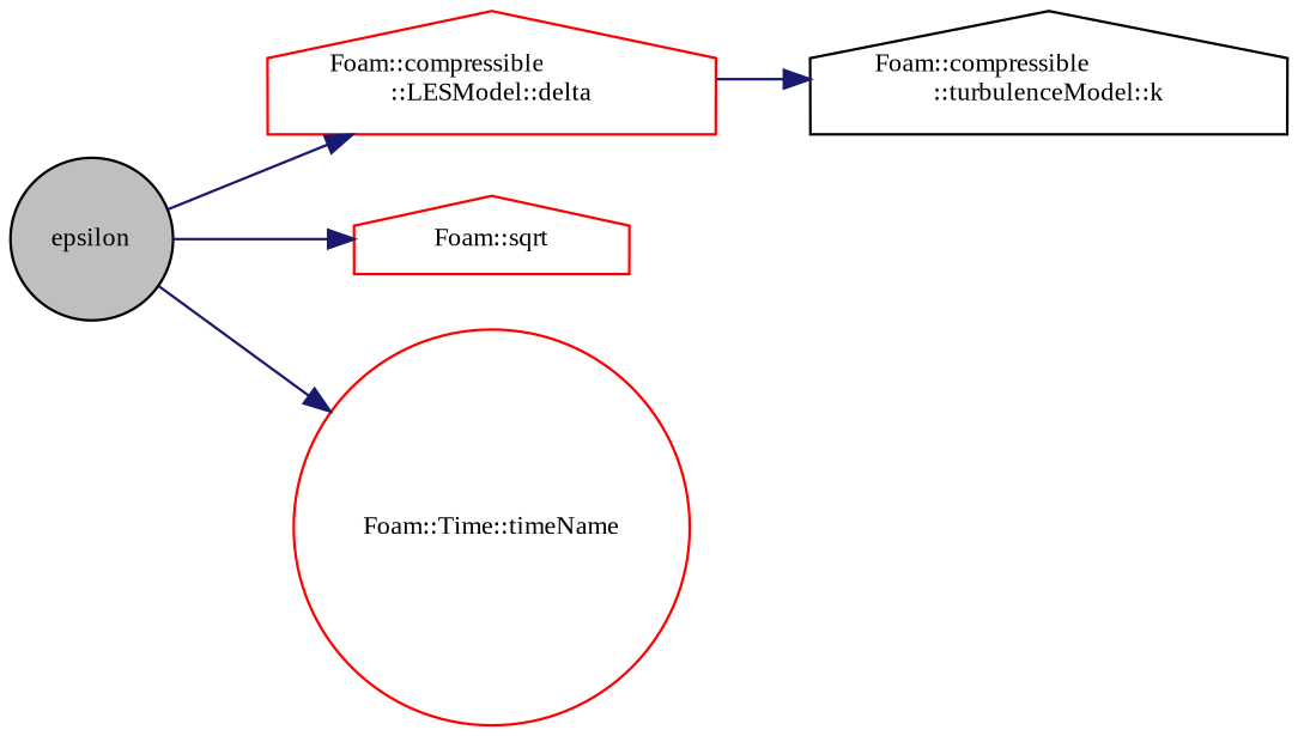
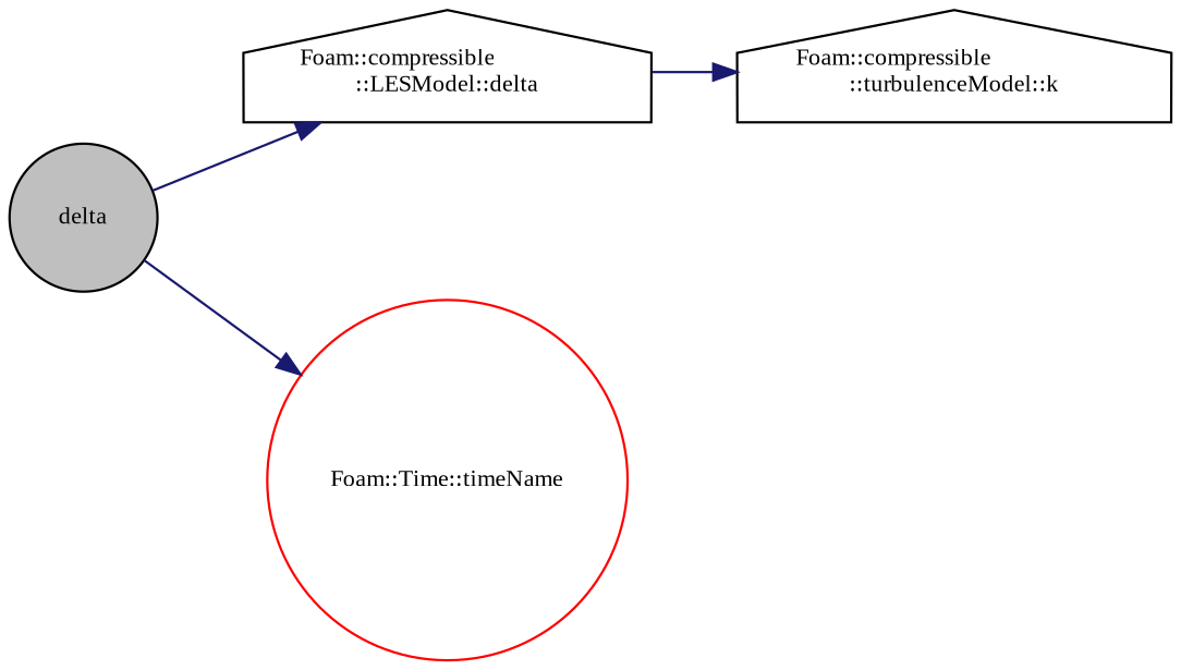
  digraph {
    fontname="Liberation Serif"
    rankdir=LR
    node [color=red fontname="Liberation Serif" fontsize=10 shape=house]
    edge [color=midnightblue fontname="Liberation Serif" fontsize=10 labelfontname=FreeSans labelfontsize=10 style=solid]
-   n1 [color=black fillcolor=grey75 fontcolor=black height=0.2 label=epsilon shape=circle style=filled width=0.4]
-   n2 [height=0.2 label="Foam::compressible\l::LESModel::delta" width=0.4]
-   n3 [height=0.2 label="Foam::sqrt" width=0.4]
+   n1 [color=black fillcolor=grey75 fontcolor=black height=0.2 label=delta shape=circle style=filled width=0.4]
+   n2 [color=black height=0.2 label="Foam::compressible\l::LESModel::delta" width=0.4]
    n4 [height=0.2 label="Foam::Time::timeName" shape=circle width=0.4]
    n5 [color=black height=0.2 label="Foam::compressible\l::turbulenceModel::k" width=0.4]
    n1 -> n2
-   n1 -> n3
    n1 -> n4
    n2 -> n5
  }
